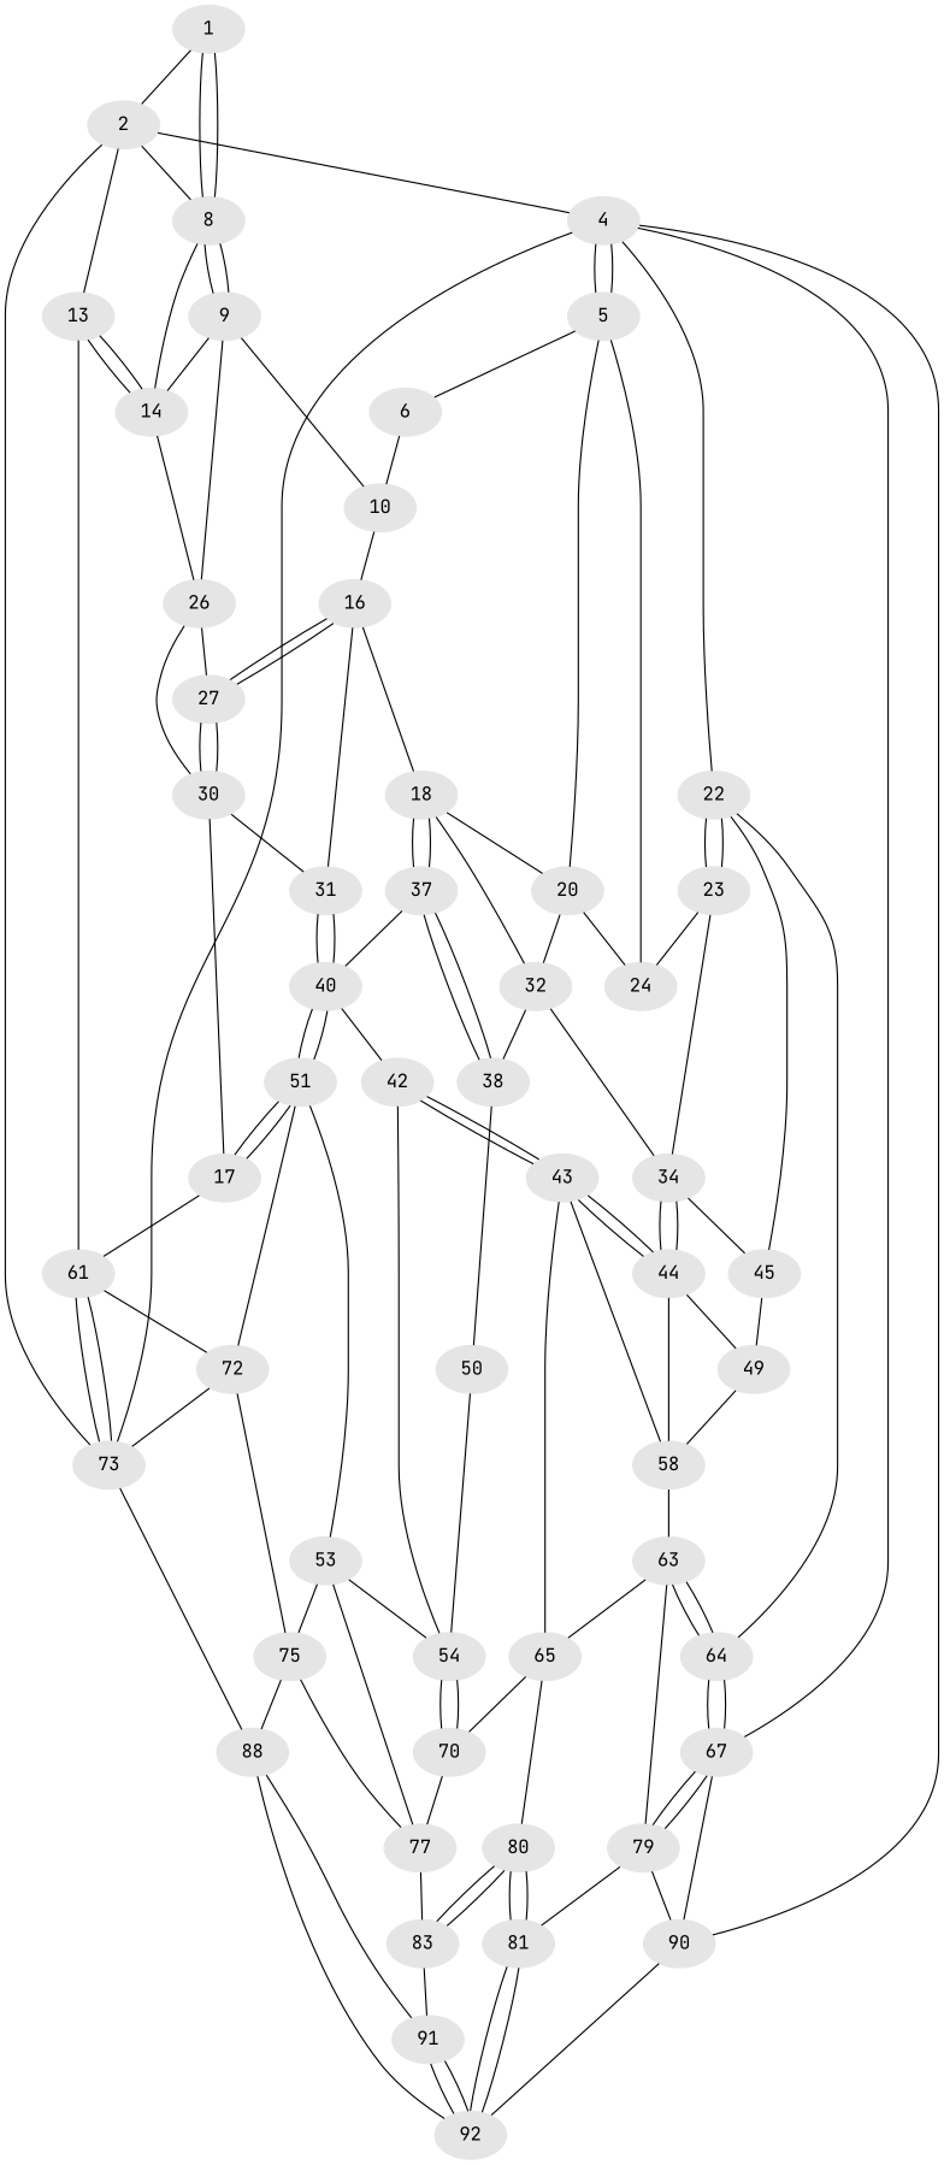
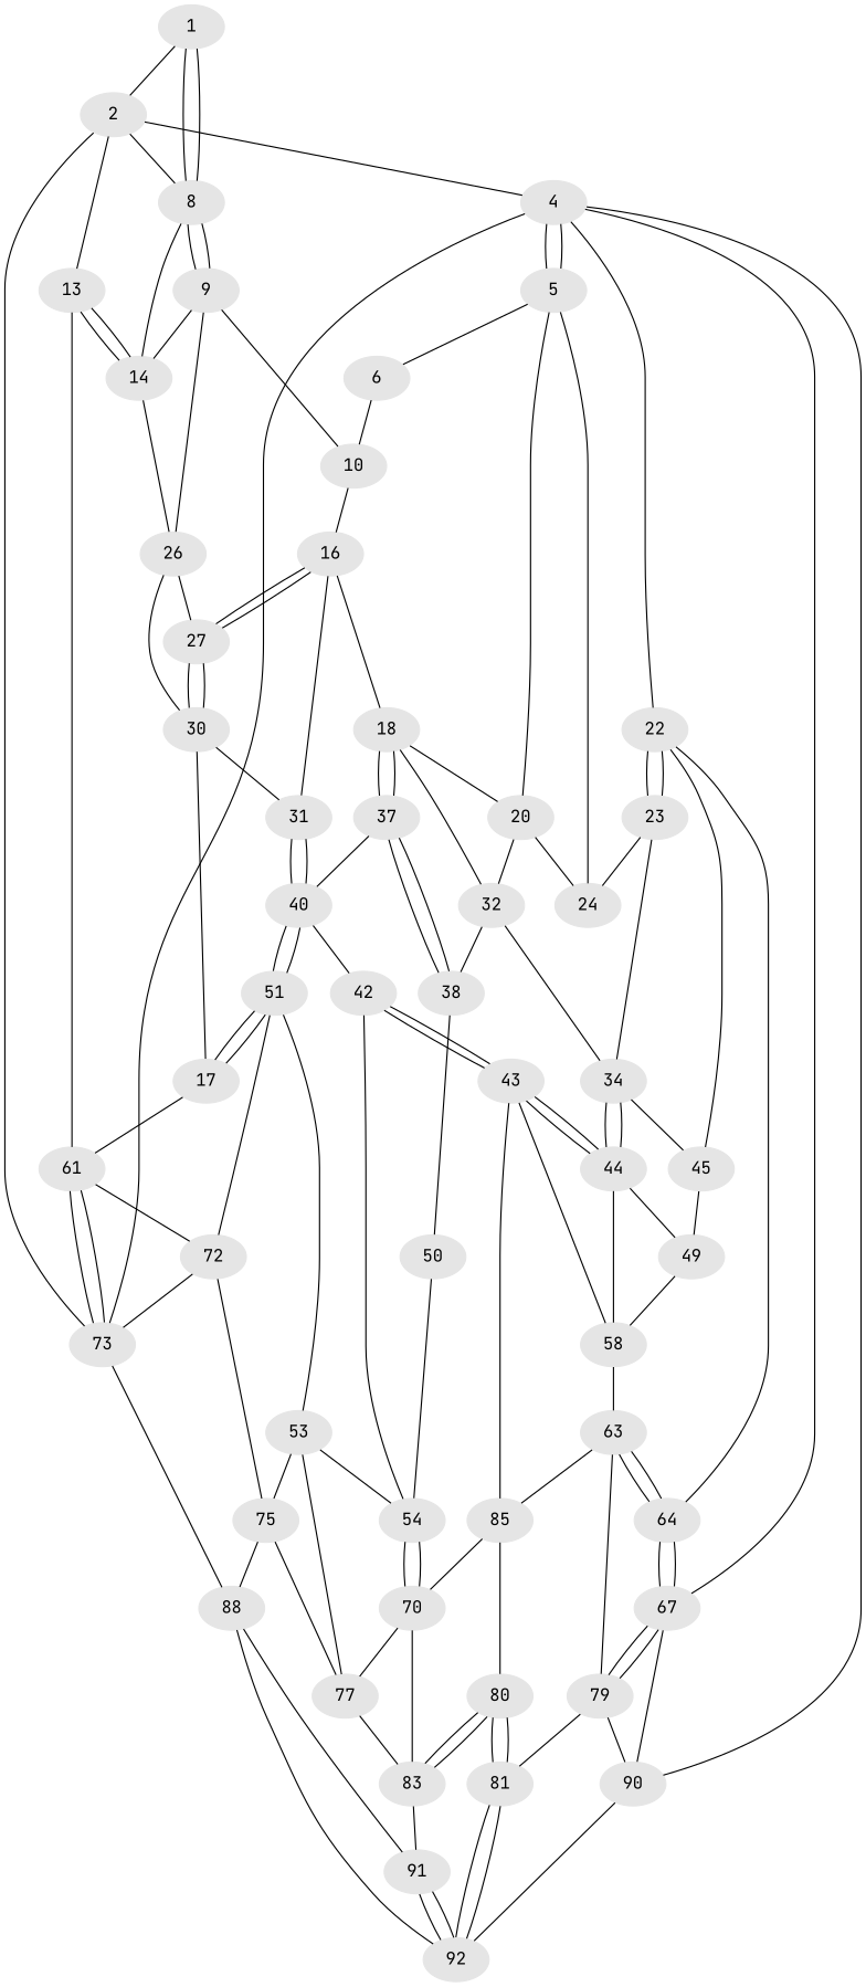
  graph {
    fontname="JetBrains Mono"
    node [color=gray90 fontname="JetBrains Mono" style=filled]
    edge [fontname="JetBrains Mono"]
    2 [super="+3"]
    1
    8 [super="+12"]
    4 [super="+69"]
    13
    73 [super="+87"]
    9 [super="+25"]
    14 [super="+15"]
    5 [super="+21"]
    22 [super="+47"]
    67 [super="+68"]
    90 [super="+94"]
    61 [super="+62"]
    88 [super="+89"]
    6 [super="+7"]
    20 [super="+29"]
    24
    23
    45 [super="+46"]
    64
    79 [super="+82"]
    92 [super="+93"]
    10 [super="+11"]
    32 [super="+33"]
    16 [super="+17"]
    26 [super="+28"]
    27
    30 [super="+36"]
    18 [super="+19"]
    31
    72 [super="+74"]
    37
    40 [super="+41"]
    34 [super="+35"]
    38 [super="+39"]
    49 [super="+56"]
    44 [super="+48"]
    n38 [label=17]
    42
    51 [super="+52"]
    50
    58 [super="+59"]
    43 [super="+60"]
    54 [super="+55"]
    53 [super="+76"]
-   65 [super="+71"]
+   65 [super="+71" label=85]
    70 [super="+78"]
    63 [super="+66"]
    80
    75 [super="+86"]
    77 [super="+84"]
    83 [super="+85"]
    81
    91
    2 -- 8
    2 -- 4
    2 -- 13
    2 -- 73
    1 -- 2
    1 -- 8
    1 -- 8
    8 -- 9
    8 -- 9
    8 -- 14
    4 -- 73
    4 -- 5
    4 -- 5
    4 -- 22
    4 -- 67
    4 -- 90
    13 -- 14
    13 -- 14
    13 -- 61
    73 -- 88
    9 -- 14
    9 -- 10
    9 -- 26
    14 -- 26
    5 -- 6
    5 -- 20
    5 -- 24
    22 -- 23
    22 -- 23
    22 -- 45
    22 -- 64
    67 -- 90
    67 -- 79
    67 -- 79
    90 -- 92
    61 -- 73
    61 -- 73
    61 -- 72
    88 -- 92
    88 -- 91
    6 -- 10 [weight=2]
    20 -- 24
    20 -- 32
    23 -- 24
    23 -- 34
    45 -- 49 [weight=2]
    64 -- 67
    64 -- 67
    79 -- 90
    79 -- 81
    10 -- 16
    32 -- 34
    32 -- 38
    16 -- 27
    16 -- 27
    16 -- 18
    16 -- 31
    26 -- 27
    26 -- 30
    27 -- 30
    27 -- 30
    30 -- 31
    30 -- n38
    18 -- 20
    18 -- 32
    18 -- 37
    18 -- 37
    31 -- 40
    31 -- 40
    72 -- 73
    72 -- 75
    37 -- 40
    37 -- 38
    37 -- 38
    40 -- 42
    40 -- 51
    40 -- 51
    34 -- 45
    34 -- 44
    34 -- 44
    38 -- 50
    49 -- 58
    44 -- 49
    44 -- 58
    n38 -- 61
    42 -- 43
    42 -- 43
    42 -- 54
    51 -- 72
    51 -- n38
    51 -- n38
    51 -- 53
    50 -- 54
    58 -- 63
    43 -- 44
    43 -- 44
    43 -- 58
    43 -- 65
    54 -- 70
    54 -- 70
    53 -- 54
    53 -- 75
    53 -- 77
    65 -- 70
    65 -- 80
    70 -- 77
+   70 -- 83
    63 -- 64
    63 -- 64
    63 -- 79
    63 -- 65
    80 -- 83
    80 -- 83
    80 -- 81
    80 -- 81
    75 -- 88
    75 -- 77
    77 -- 83
    83 -- 91
    81 -- 92
    81 -- 92
    91 -- 92
    91 -- 92
  }
